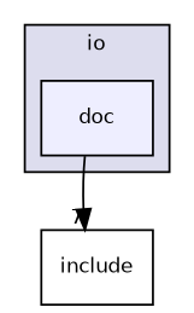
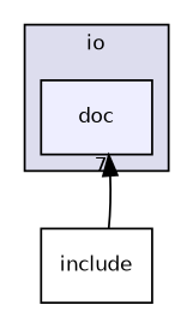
  digraph {
    compound=true
    node [fontname=Helvetica fontsize=10 shape=box]
    n1 [fillcolor="#eeeeff" label=doc pencolor=black style=filled]
    n2 [label=include]
    subgraph cluster_1 {
      bgcolor="#ddddee"
      fontname=Helvetica
      fontsize=10
      label=io
      pencolor=black
      n1
    }
-   n1 -> n2 [headlabel=7 labeldistance=1.5 labelfontname=Helvetica labelfontsize=10]
+   n2 -> n1 [headlabel=7 labeldistance=1.5 labelfontname=Helvetica labelfontsize=10]
  }
